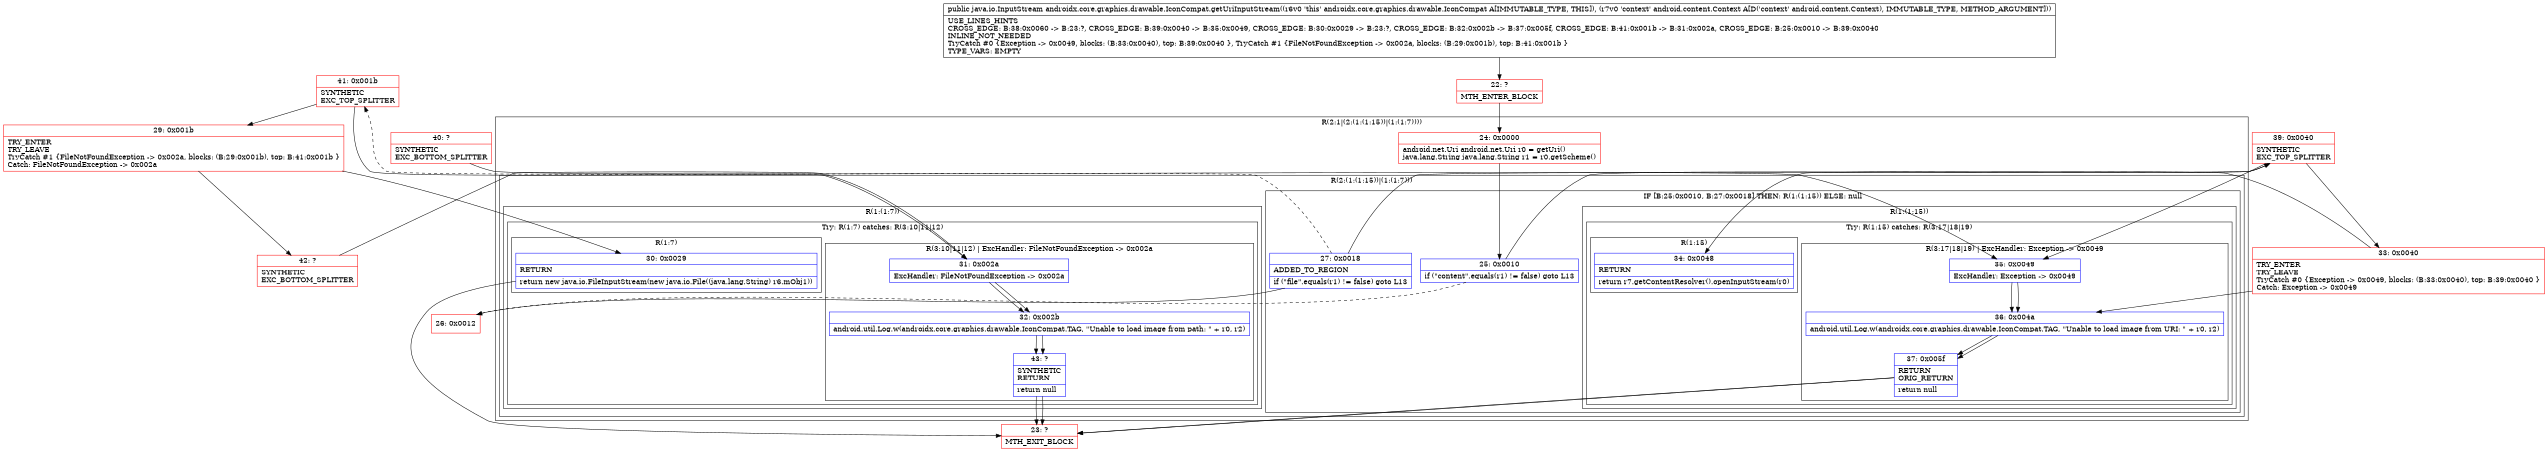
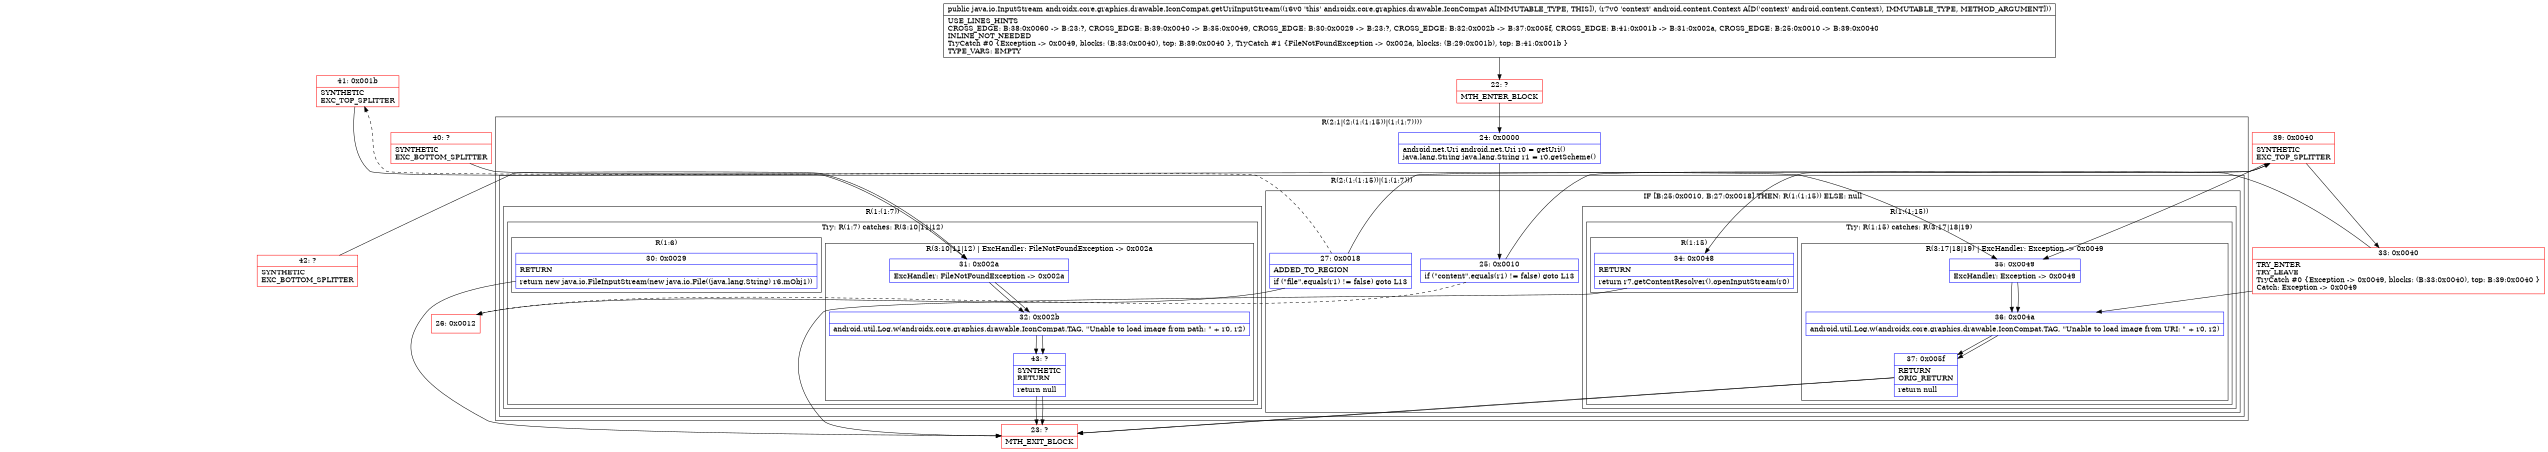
  digraph {
    node [color=blue shape=record]
    n1 [label="{34\:\ 0x0048|RETURN\l|return r7.getContentResolver().openInputStream(r0)\l}"]
    n2 [label="{35\:\ 0x0049|ExcHandler: Exception \-\> 0x0049\l}"]
    n3 [label="{36\:\ 0x004a|android.util.Log.w(androidx.core.graphics.drawable.IconCompat.TAG, \"Unable to load image from URI: \" + r0, r2)\l}"]
    n4 [label="{37\:\ 0x005f|RETURN\lORIG_RETURN\l|return null\l}"]
    n5 [label="{25\:\ 0x0010|if (\"content\".equals(r1) != false) goto L13\l}"]
    n6 [label="{27\:\ 0x0018|ADDED_TO_REGION\l|if (\"file\".equals(r1) != false) goto L13\l}"]
    n7 [label="{30\:\ 0x0029|RETURN\l|return new java.io.FileInputStream(new java.io.File((java.lang.String) r6.mObj1))\l}"]
    n8 [label="{31\:\ 0x002a|ExcHandler: FileNotFoundException \-\> 0x002a\l}"]
    n9 [label="{32\:\ 0x002b|android.util.Log.w(androidx.core.graphics.drawable.IconCompat.TAG, \"Unable to load image from path: \" + r0, r2)\l}"]
    n10 [label="{43\:\ ?|SYNTHETIC\lRETURN\l|return null\l}"]
-   n11 [color=red label="{24\:\ 0x0000|android.net.Uri android.net.Uri r0 = getUri()\ljava.lang.String java.lang.String r1 = r0.getScheme()\l}"]
+   n11 [label="{24\:\ 0x0000|android.net.Uri android.net.Uri r0 = getUri()\ljava.lang.String java.lang.String r1 = r0.getScheme()\l}"]
    n12 [color=red label="{23\:\ ?|MTH_EXIT_BLOCK\l}"]
    n13 [color=red label="{26\:\ 0x0012}"]
    n14 [color=red label="{39\:\ 0x0040|SYNTHETIC\lEXC_TOP_SPLITTER\l}"]
    n15 [color=red label="{41\:\ 0x001b|SYNTHETIC\lEXC_TOP_SPLITTER\l}"]
    n16 [color=red label="{33\:\ 0x0040|TRY_ENTER\lTRY_LEAVE\lTryCatch #0 \{Exception \-\> 0x0049, blocks: (B:33:0x0040), top: B:39:0x0040 \}\lCatch: Exception \-\> 0x0049\l}"]
-   n17 [color=red label="{29\:\ 0x001b|TRY_ENTER\lTRY_LEAVE\lTryCatch #1 \{FileNotFoundException \-\> 0x002a, blocks: (B:29:0x001b), top: B:41:0x001b \}\lCatch: FileNotFoundException \-\> 0x002a\l}"]
    n18 [color=red label="{22\:\ ?|MTH_ENTER_BLOCK\l}"]
    n19 [color=red label="{42\:\ ?|SYNTHETIC\lEXC_BOTTOM_SPLITTER\l}"]
    n20 [color=red label="{40\:\ ?|SYNTHETIC\lEXC_BOTTOM_SPLITTER\l}"]
    n21 [label="{public java.io.InputStream androidx.core.graphics.drawable.IconCompat.getUriInputStream((r6v0 'this' androidx.core.graphics.drawable.IconCompat A[IMMUTABLE_TYPE, THIS]), (r7v0 'context' android.content.Context A[D('context' android.content.Context), IMMUTABLE_TYPE, METHOD_ARGUMENT]))  | USE_LINES_HINTS\lCROSS_EDGE: B:38:0x0060 \-\> B:23:?, CROSS_EDGE: B:39:0x0040 \-\> B:35:0x0049, CROSS_EDGE: B:30:0x0029 \-\> B:23:?, CROSS_EDGE: B:32:0x002b \-\> B:37:0x005f, CROSS_EDGE: B:41:0x001b \-\> B:31:0x002a, CROSS_EDGE: B:25:0x0010 \-\> B:39:0x0040\lINLINE_NOT_NEEDED\lTryCatch #0 \{Exception \-\> 0x0049, blocks: (B:33:0x0040), top: B:39:0x0040 \}, TryCatch #1 \{FileNotFoundException \-\> 0x002a, blocks: (B:29:0x001b), top: B:41:0x001b \}\lTYPE_VARS: EMPTY\l}" color=""]
    subgraph cluster_1 {
      label="R(2:1|(2:(1:(1:15))|(1:(1:7))))"
      n11
      subgraph cluster_2 {
        label="R(2:(1:(1:15))|(1:(1:7)))"
        subgraph cluster_3 {
          label="IF [B:25:0x0010, B:27:0x0018] THEN: R(1:(1:15)) ELSE: null"
          n5
          n6
          subgraph cluster_4 {
            label="R(1:(1:15))"
            subgraph cluster_5 {
              label="Try: R(1:15) catches: R(3:17|18|19)"
              subgraph cluster_6 {
                label="R(1:15)"
                n1
              }
              subgraph cluster_7 {
                label="R(3:17|18|19) | ExcHandler: Exception \-\> 0x0049\l"
                n2
                n3
                n4
              }
            }
          }
        }
        subgraph cluster_8 {
          label="R(1:(1:7))"
          subgraph cluster_9 {
            label="Try: R(1:7) catches: R(3:10|11|12)"
            subgraph cluster_10 {
-             label="R(1:7)"
+             label="R(1:6)"
              n7
            }
            subgraph cluster_11 {
              label="R(3:10|11|12) | ExcHandler: FileNotFoundException \-\> 0x002a\l"
              n8
              n9
              n10
            }
          }
        }
      }
    }
    subgraph cluster_12 {
      label="R(3:17|18|19) | ExcHandler: Exception \-\> 0x0049\l"
    }
    subgraph cluster_13 {
      label="R(3:10|11|12) | ExcHandler: FileNotFoundException \-\> 0x002a\l"
    }
+   n1 -> n12
    n2 -> n3
    n2 -> n3
    n3 -> n4
    n3 -> n4
    n4 -> n12
    n4 -> n12
    n5 -> n13 [style=dashed]
    n5 -> n14
    n6 -> n13
    n6 -> n14
    n6 -> n15 [style=dashed]
    n7 -> n12
    n8 -> n9
    n8 -> n9
    n9 -> n10
    n9 -> n10
    n10 -> n12
    n10 -> n12
    n11 -> n5
    n14 -> n2
    n14 -> n16
    n15 -> n8
-   n15 -> n17
    n16 -> n1
    n16 -> n3
-   n17 -> n7
-   n17 -> n19
    n18 -> n11
    n19 -> n8
    n20 -> n2
    n21 -> n18
  }
